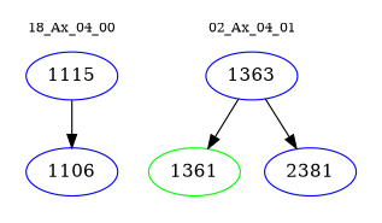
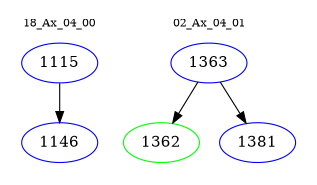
  digraph {
    node [color=blue]
    edge [color=black]
    n1 [label=1115]
-   n2 [label=1106]
+   n2 [label=1146]
    n3 [label=1363]
-   n4 [color=green label=1361]
-   n5 [label=2381]
+   n4 [color=green label=1362]
+   n5 [label=1381]
    subgraph cluster_1 {
      color=white
      fontsize=10
      label="18_Ax_04_00"
      n1
      n2
    }
    subgraph cluster_2 {
      color=white
      fontsize=10
      label="02_Ax_04_01"
      n3
      n4
      n5
    }
    n1 -> n2
    n3 -> n4
    n3 -> n5
  }
